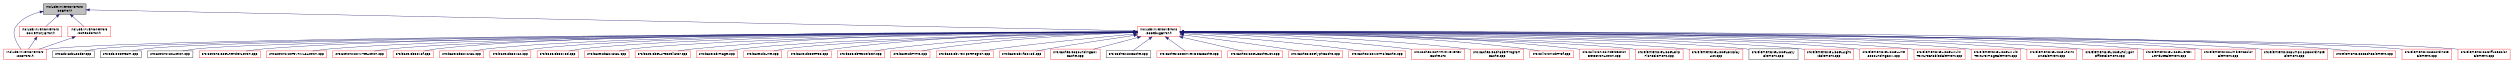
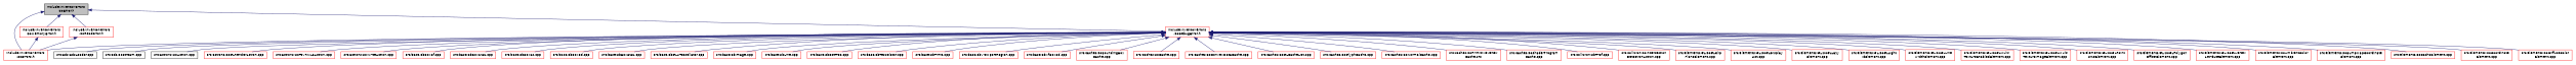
  digraph {
    node [color=red fillcolor=white fontname=Helvetica fontsize=10 shape=record style=filled]
    edge [color=midnightblue dir=back fontname=Helvetica fontsize=10 labelfontname=Helvetica labelfontsize=10 style=solid]
    n1 [color=black fillcolor=grey75 fontcolor=black height=0.2 label="include/Inventor/errors\l/SoError.h" width=0.4]
    n2 [height=0.2 label="include/Inventor/errors\l/SoDebugError.h" width=0.4]
    n3 [height=0.2 label="include/Inventor/errors\l/SoErrors.h" width=0.4]
    n4 [height=0.2 label="include/Inventor/errors\l/SoMemoryError.h" width=0.4]
    n5 [height=0.2 label="include/Inventor/errors\l/SoReadError.h" width=0.4]
    n6 [color=black height=0.2 label="src/3ds/3dsLoader.cpp" width=0.4]
    n7 [color=black height=0.2 label="src/3ds/SoStream.cpp" width=0.4]
    n8 [color=black height=0.2 label="src/actions/SoAction.cpp" width=0.4]
    n9 [height=0.2 label="src/actions/SoGLRenderAction.cpp" width=0.4]
    n10 [height=0.2 label="src/actions/SoToVRML2Action.cpp" width=0.4]
    n11 [height=0.2 label="src/actions/SoWriteAction.cpp" width=0.4]
    n12 [height=0.2 label="src/base/SbBox2f.cpp" width=0.4]
    n13 [height=0.2 label="src/base/SbBox2i32.cpp" width=0.4]
    n14 [height=0.2 label="src/base/SbBox2s.cpp" width=0.4]
    n15 [height=0.2 label="src/base/SbBox3d.cpp" width=0.4]
    n16 [height=0.2 label="src/base/SbBox3i32.cpp" width=0.4]
    n17 [height=0.2 label="src/base/SbGLUTessellator.cpp" width=0.4]
    n18 [height=0.2 label="src/base/SbImage.cpp" width=0.4]
    n19 [height=0.2 label="src/base/SbLine.cpp" width=0.4]
    n20 [height=0.2 label="src/base/SbOctTree.cpp" width=0.4]
    n21 [height=0.2 label="src/base/SbTesselator.cpp" width=0.4]
    n22 [height=0.2 label="src/base/SbTime.cpp" width=0.4]
    n23 [height=0.2 label="src/base/SbViewportRegion.cpp" width=0.4]
    n24 [height=0.2 label="src/base/SbXfBox3d.cpp" width=0.4]
    n25 [height=0.2 label="src/caches/SoBoundingBox\lCache.cpp" width=0.4]
-   n26 [color=black height=0.2 label="src/caches/SoCache.cpp" width=0.4]
+   n26 [height=0.2 label="src/caches/SoCache.cpp" width=0.4]
    n27 [height=0.2 label="src/caches/SoConvexDataCache.cpp" width=0.4]
    n28 [height=0.2 label="src/caches/SoGLCacheList.cpp" width=0.4]
    n29 [height=0.2 label="src/caches/SoGlyphCache.cpp" width=0.4]
    n30 [height=0.2 label="src/caches/SoNormalCache.cpp" width=0.4]
    n31 [height=0.2 label="src/caches/SoPrimitiveVertex\lCache.src" width=0.4]
    n32 [height=0.2 label="src/caches/SoShaderProgram\lCache.cpp" width=0.4]
    n33 [height=0.2 label="src/collision/SbTri3f.cpp" width=0.4]
    n34 [height=0.2 label="src/collision/SoIntersection\lDetectionAction.cpp" width=0.4]
    n35 [height=0.2 label="src/elements/GL/SoGLClip\lPlaneElement.cpp" width=0.4]
    n36 [height=0.2 label="src/elements/GL/SoGLDisplay\lList.cpp" width=0.4]
-   n37 [color=black height=0.2 label="src/elements/GL/SoGLLazy\lElement.cpp" width=0.4]
+   n37 [height=0.2 label="src/elements/GL/SoGLLazy\lElement.cpp" width=0.4]
    n38 [height=0.2 label="src/elements/GL/SoGLLight\lIdElement.cpp" width=0.4]
-   n39 [height=0.2 label="src/elements/GL/SoGLLine\lSoBoundingBox.cpp" width=0.4]
+   n39 [height=0.2 label="src/elements/GL/SoGLLine\lWidthElement.cpp" width=0.4]
    n40 [height=0.2 label="src/elements/GL/SoGLMulti\lTextureEnabledElement.cpp" width=0.4]
    n41 [height=0.2 label="src/elements/GL/SoGLMulti\lTextureImageElement.cpp" width=0.4]
    n42 [height=0.2 label="src/elements/GL/SoGLPoint\lSizeElement.cpp" width=0.4]
    n43 [height=0.2 label="src/elements/GL/SoGLPolygon\lOffsetElement.cpp" width=0.4]
    n44 [height=0.2 label="src/elements/GL/SoGLVertex\lAttributeElement.cpp" width=0.4]
    n45 [height=0.2 label="src/elements/SoAmbientColor\lElement.cpp" width=0.4]
    n46 [height=0.2 label="src/elements/SoBumpMapCoordinate\lElement.cpp" width=0.4]
    n47 [height=0.2 label="src/elements/SoCacheElement.cpp" width=0.4]
    n48 [height=0.2 label="src/elements/SoCoordinate\lElement.cpp" width=0.4]
    n49 [height=0.2 label="src/elements/SoDiffuseColor\lElement.cpp" width=0.4]
    n1 -> n2
    n1 -> n3
    n1 -> n4
    n1 -> n5
    n2 -> n3
    n2 -> n6
    n2 -> n7
    n2 -> n8
    n2 -> n9
    n2 -> n10
    n2 -> n11
    n2 -> n12
    n2 -> n13
    n2 -> n14
    n2 -> n15
    n2 -> n16
    n2 -> n17
    n2 -> n18
    n2 -> n19
    n2 -> n20
    n2 -> n21
    n2 -> n22
    n2 -> n23
    n2 -> n24
    n2 -> n25
    n2 -> n26
    n2 -> n27
    n2 -> n28
    n2 -> n29
    n2 -> n30
    n2 -> n31
    n2 -> n32
    n2 -> n33
    n2 -> n34
    n2 -> n35
    n2 -> n36
    n2 -> n37
    n2 -> n38
    n2 -> n39
    n2 -> n40
    n2 -> n41
    n2 -> n42
    n2 -> n43
    n2 -> n44
    n2 -> n45
    n2 -> n46
    n2 -> n47
    n2 -> n48
    n2 -> n49
    n4 -> n3
    n5 -> n3
  }
